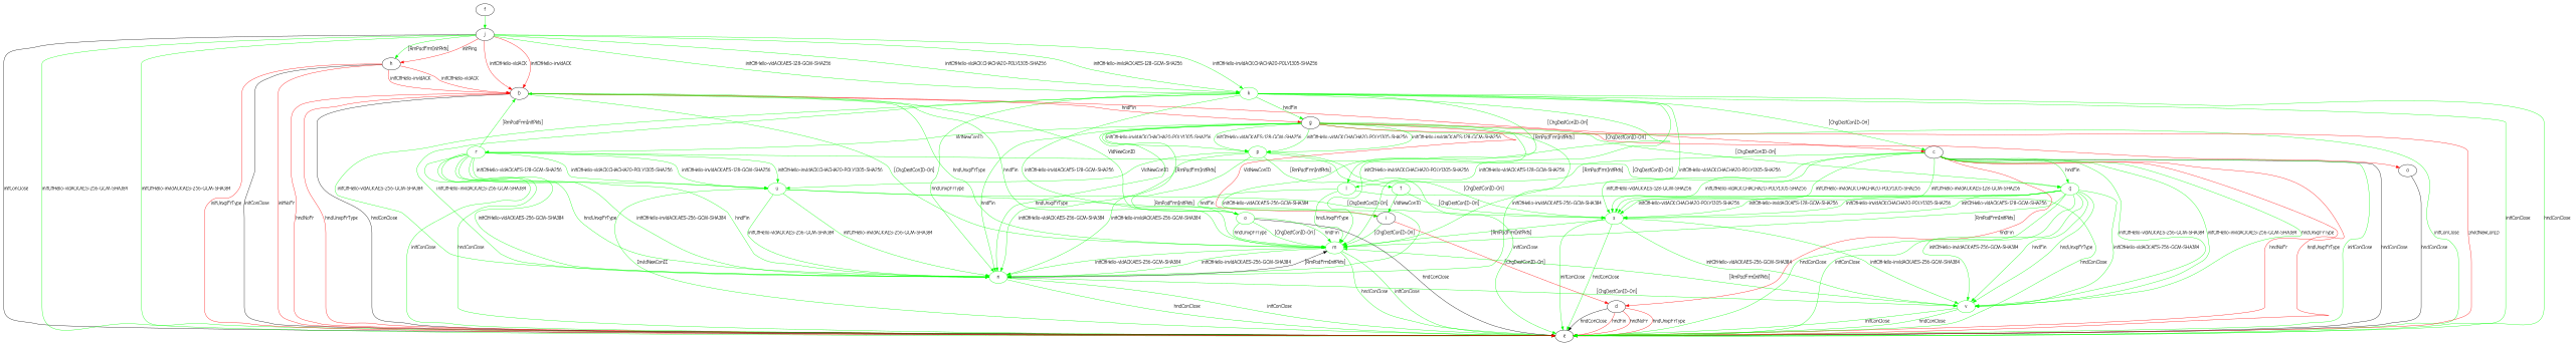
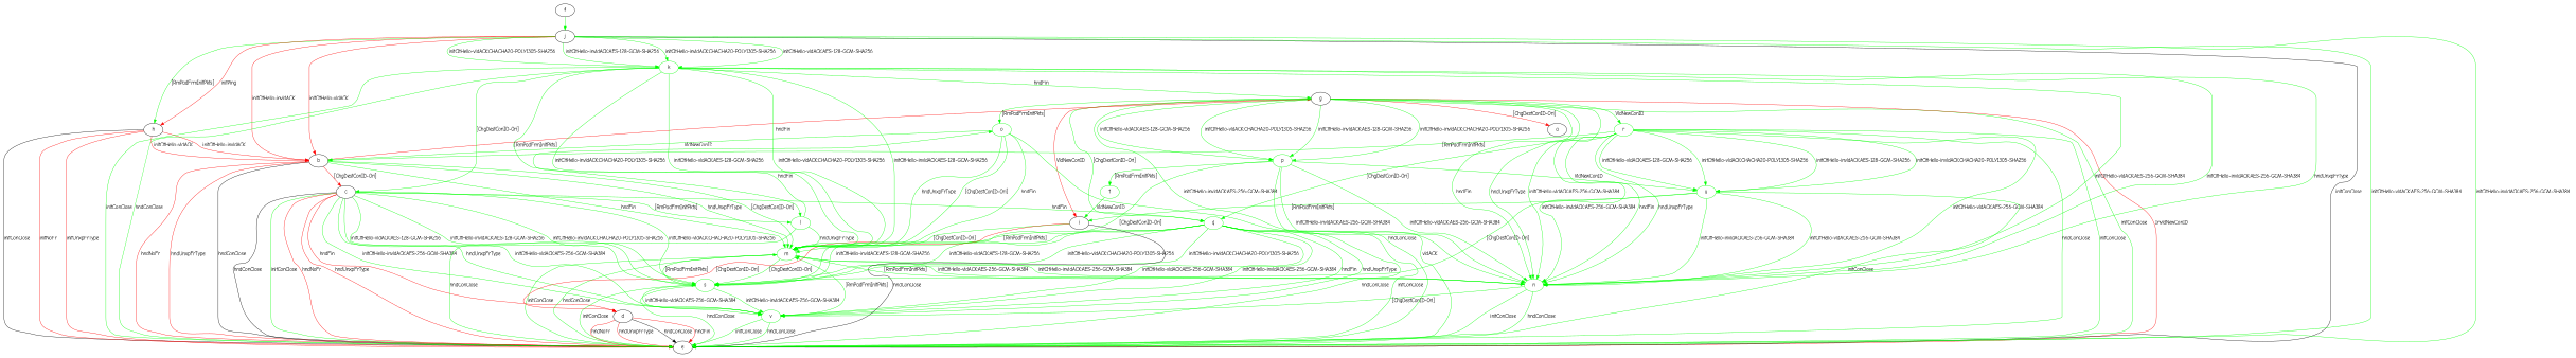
  digraph {
    fontname="Comic Neue"
    node [fontname="Comic Neue" color=green]
    edge [fontname="Comic Neue" color=green]
    a [color=""]
    e [color=""]
    b [color=""]
    c [color=""]
    g [color=""]
    m
    d [color=""]
    l
    q
    s
    v
    i [color=""]
    n
    o
    p
    r
    t
    u
    f [color=""]
    j [color=""]
    h [color=""]
    k
-   a -> e [label="hndConClose " color=""]
+   i -> e [label="hndConClose " color=""]
    b -> e [label="hndConClose " color=""]
    b -> e [color=red label="hndNoFr "]
    b -> e [color=red label="hndUnxpFrType "]
    b -> c [color=red label="[ChgDestConID-Ori] "]
    b -> g [color=red label="hndFin "]
    b -> m [label="hndFin "]
    b -> m [label="hndUnxpFrType "]
    b -> m [label="[ChgDestConID-Ori] "]
    c -> e [label="hndConClose " color=""]
    c -> e [label="initConClose "]
    c -> e [color=red label="hndNoFr "]
    c -> e [color=red label="hndUnxpFrType "]
    c -> d [color=red label="hndFin "]
    c -> l [label="[RmPadFrmInitPkts] "]
    c -> q [label="hndFin "]
    c -> s [label="initCltHello-vldACK:AES-128-GCM-SHA256 "]
    c -> s [label="initCltHello-vldACK:CHACHA20-POLY1305-SHA256 "]
    c -> s [label="initCltHello-invldACK:AES-128-GCM-SHA256 "]
    c -> s [label="initCltHello-invldACK:CHACHA20-POLY1305-SHA256 "]
    c -> v [label="initCltHello-vldACK:AES-256-GCM-SHA384 "]
    c -> v [label="initCltHello-invldACK:AES-256-GCM-SHA384 "]
    c -> v [label="hndUnxpFrType "]
    g -> a [color=red label="[ChgDestConID-Ori] "]
    g -> e [label="initConClose "]
    g -> e [color=red label="InvldNewConID "]
    g -> q [label="[ChgDestConID-Ori] "]
    g -> i [color=red label="VldNewConID "]
    g -> n [label="initCltHello-vldACK:AES-256-GCM-SHA384 "]
    g -> n [label="initCltHello-invldACK:AES-256-GCM-SHA384 "]
    g -> n [label="hndFin "]
    g -> n [label="hndUnxpFrType "]
    g -> o [label="[RmPadFrmInitPkts] "]
    g -> p [label="initCltHello-vldACK:AES-128-GCM-SHA256 "]
    g -> p [label="initCltHello-vldACK:CHACHA20-POLY1305-SHA256 "]
    g -> p [label="initCltHello-invldACK:AES-128-GCM-SHA256 "]
    g -> p [label="initCltHello-invldACK:CHACHA20-POLY1305-SHA256 "]
    g -> r [label="VldNewConID "]
    m -> e [label="initConClose "]
    m -> e [label="hndConClose "]
-   t -> s [label="[ChgDestConID-Ori] "]
+   m -> s [label="[ChgDestConID-Ori] "]
    m -> n [label="initCltHello-vldACK:AES-256-GCM-SHA384 "]
    m -> n [label="initCltHello-invldACK:AES-256-GCM-SHA384 "]
    d -> e [label="hndConClose " color=""]
    d -> e [color=red label="hndFin "]
    d -> e [color=red label="hndNoFr "]
    d -> e [color=red label="hndUnxpFrType "]
    l -> e [label="hndConClose "]
    l -> m [label="hndUnxpFrType "]
    l -> o [label="hndFin "]
    q -> e [label="initConClose "]
    q -> e [label="hndConClose "]
    q -> m [label="[RmPadFrmInitPkts] "]
    q -> s [label="initCltHello-vldACK:AES-128-GCM-SHA256 "]
    q -> s [label="initCltHello-vldACK:CHACHA20-POLY1305-SHA256 "]
    q -> s [label="initCltHello-invldACK:AES-128-GCM-SHA256 "]
    q -> s [label="initCltHello-invldACK:CHACHA20-POLY1305-SHA256 "]
    q -> v [label="initCltHello-vldACK:AES-256-GCM-SHA384 "]
    q -> v [label="initCltHello-invldACK:AES-256-GCM-SHA384 "]
    q -> v [label="hndFin "]
    q -> v [label="hndUnxpFrType "]
    s -> e [label="initConClose "]
    s -> e [label="hndConClose "]
    s -> m [label="[RmPadFrmInitPkts] "]
    s -> v [label="initCltHello-vldACK:AES-256-GCM-SHA384 "]
    s -> v [label="initCltHello-invldACK:AES-256-GCM-SHA384 "]
    v -> e [label="initConClose "]
    v -> e [label="hndConClose "]
    v -> m [label="[RmPadFrmInitPkts] "]
    i -> m [label="[ChgDestConID-Ori] "]
    i -> d [color=red label="[ChgDestConID-Ori] "]
    n -> e [label="initConClose "]
    n -> e [label="hndConClose "]
-   n -> m [color=black label="[RmPadFrmInitPkts] "]
+   n -> m [label="[RmPadFrmInitPkts] "]
    n -> v [label="[ChgDestConID-Ori] "]
-   o -> e [color=black label="hndConClose "]
+   o -> e [label="hndConClose "]
    o -> b [label="VldNewConID "]
    o -> m [label="hndFin "]
    o -> m [label="hndUnxpFrType "]
    o -> m [label="[ChgDestConID-Ori] "]
-   p -> e [label="initConClose "]
+   p -> e [label="vldACK "]
    p -> s [label="[ChgDestConID-Ori] "]
    p -> n [label="initCltHello-vldACK:AES-256-GCM-SHA384 "]
    p -> n [label="initCltHello-invldACK:AES-256-GCM-SHA384 "]
    p -> t [label="[RmPadFrmInitPkts] "]
    p -> u [label="VldNewConID "]
    r -> e [label="initConClose "]
    r -> e [label="hndConClose "]
    r -> b [label="[RmPadFrmInitPkts] "]
    r -> q [label="[ChgDestConID-Ori] "]
    r -> n [label="initCltHello-vldACK:AES-256-GCM-SHA384 "]
    r -> n [label="initCltHello-invldACK:AES-256-GCM-SHA384 "]
    r -> n [label="hndFin "]
    r -> n [label="hndUnxpFrType "]
    r -> u [label="initCltHello-vldACK:AES-128-GCM-SHA256 "]
    r -> u [label="initCltHello-vldACK:CHACHA20-POLY1305-SHA256 "]
    r -> u [label="initCltHello-invldACK:AES-128-GCM-SHA256 "]
    r -> u [label="initCltHello-invldACK:CHACHA20-POLY1305-SHA256 "]
    t -> i [label="VldNewConID "]
-   u -> e [label="InvldNewConID "]
+   u -> e [label="initConClose "]
    u -> s [label="[ChgDestConID-Ori] "]
    u -> i [label="[RmPadFrmInitPkts] "]
    u -> n [label="initCltHello-vldACK:AES-256-GCM-SHA384 "]
    u -> n [label="initCltHello-invldACK:AES-256-GCM-SHA384 "]
    f -> j
    j -> e [label="initConClose " color=""]
    j -> e [label="initCltHello-vldACK:AES-256-GCM-SHA384 "]
    j -> e [label="initCltHello-invldACK:AES-256-GCM-SHA384 "]
    j -> b [color=red label="initCltHello-vldACK "]
    j -> b [color=red label="initCltHello-invldACK "]
    j -> h [label="[RmPadFrmInitPkts] "]
    j -> h [color=red label="initPing "]
    j -> k [label="initCltHello-vldACK:AES-128-GCM-SHA256 "]
    j -> k [label="initCltHello-vldACK:CHACHA20-POLY1305-SHA256 "]
    j -> k [label="initCltHello-invldACK:AES-128-GCM-SHA256 "]
    j -> k [label="initCltHello-invldACK:CHACHA20-POLY1305-SHA256 "]
    h -> e [label="initConClose " color=""]
    h -> e [color=red label="initNoFr "]
    h -> e [color=red label="initUnxpFrType "]
    h -> b [color=red label="initCltHello-vldACK "]
    h -> b [color=red label="initCltHello-invldACK "]
    k -> e [label="initConClose "]
    k -> e [label="hndConClose "]
    k -> c [label="[ChgDestConID-Ori] "]
    k -> g [label="hndFin "]
    k -> m [label="initCltHello-vldACK:AES-128-GCM-SHA256 "]
    k -> m [label="initCltHello-vldACK:CHACHA20-POLY1305-SHA256 "]
    k -> m [label="initCltHello-invldACK:AES-128-GCM-SHA256 "]
    k -> m [label="initCltHello-invldACK:CHACHA20-POLY1305-SHA256 "]
    k -> l [label="[RmPadFrmInitPkts] "]
    k -> n [label="initCltHello-vldACK:AES-256-GCM-SHA384 "]
    k -> n [label="initCltHello-invldACK:AES-256-GCM-SHA384 "]
    k -> n [label="hndUnxpFrType "]
  }
